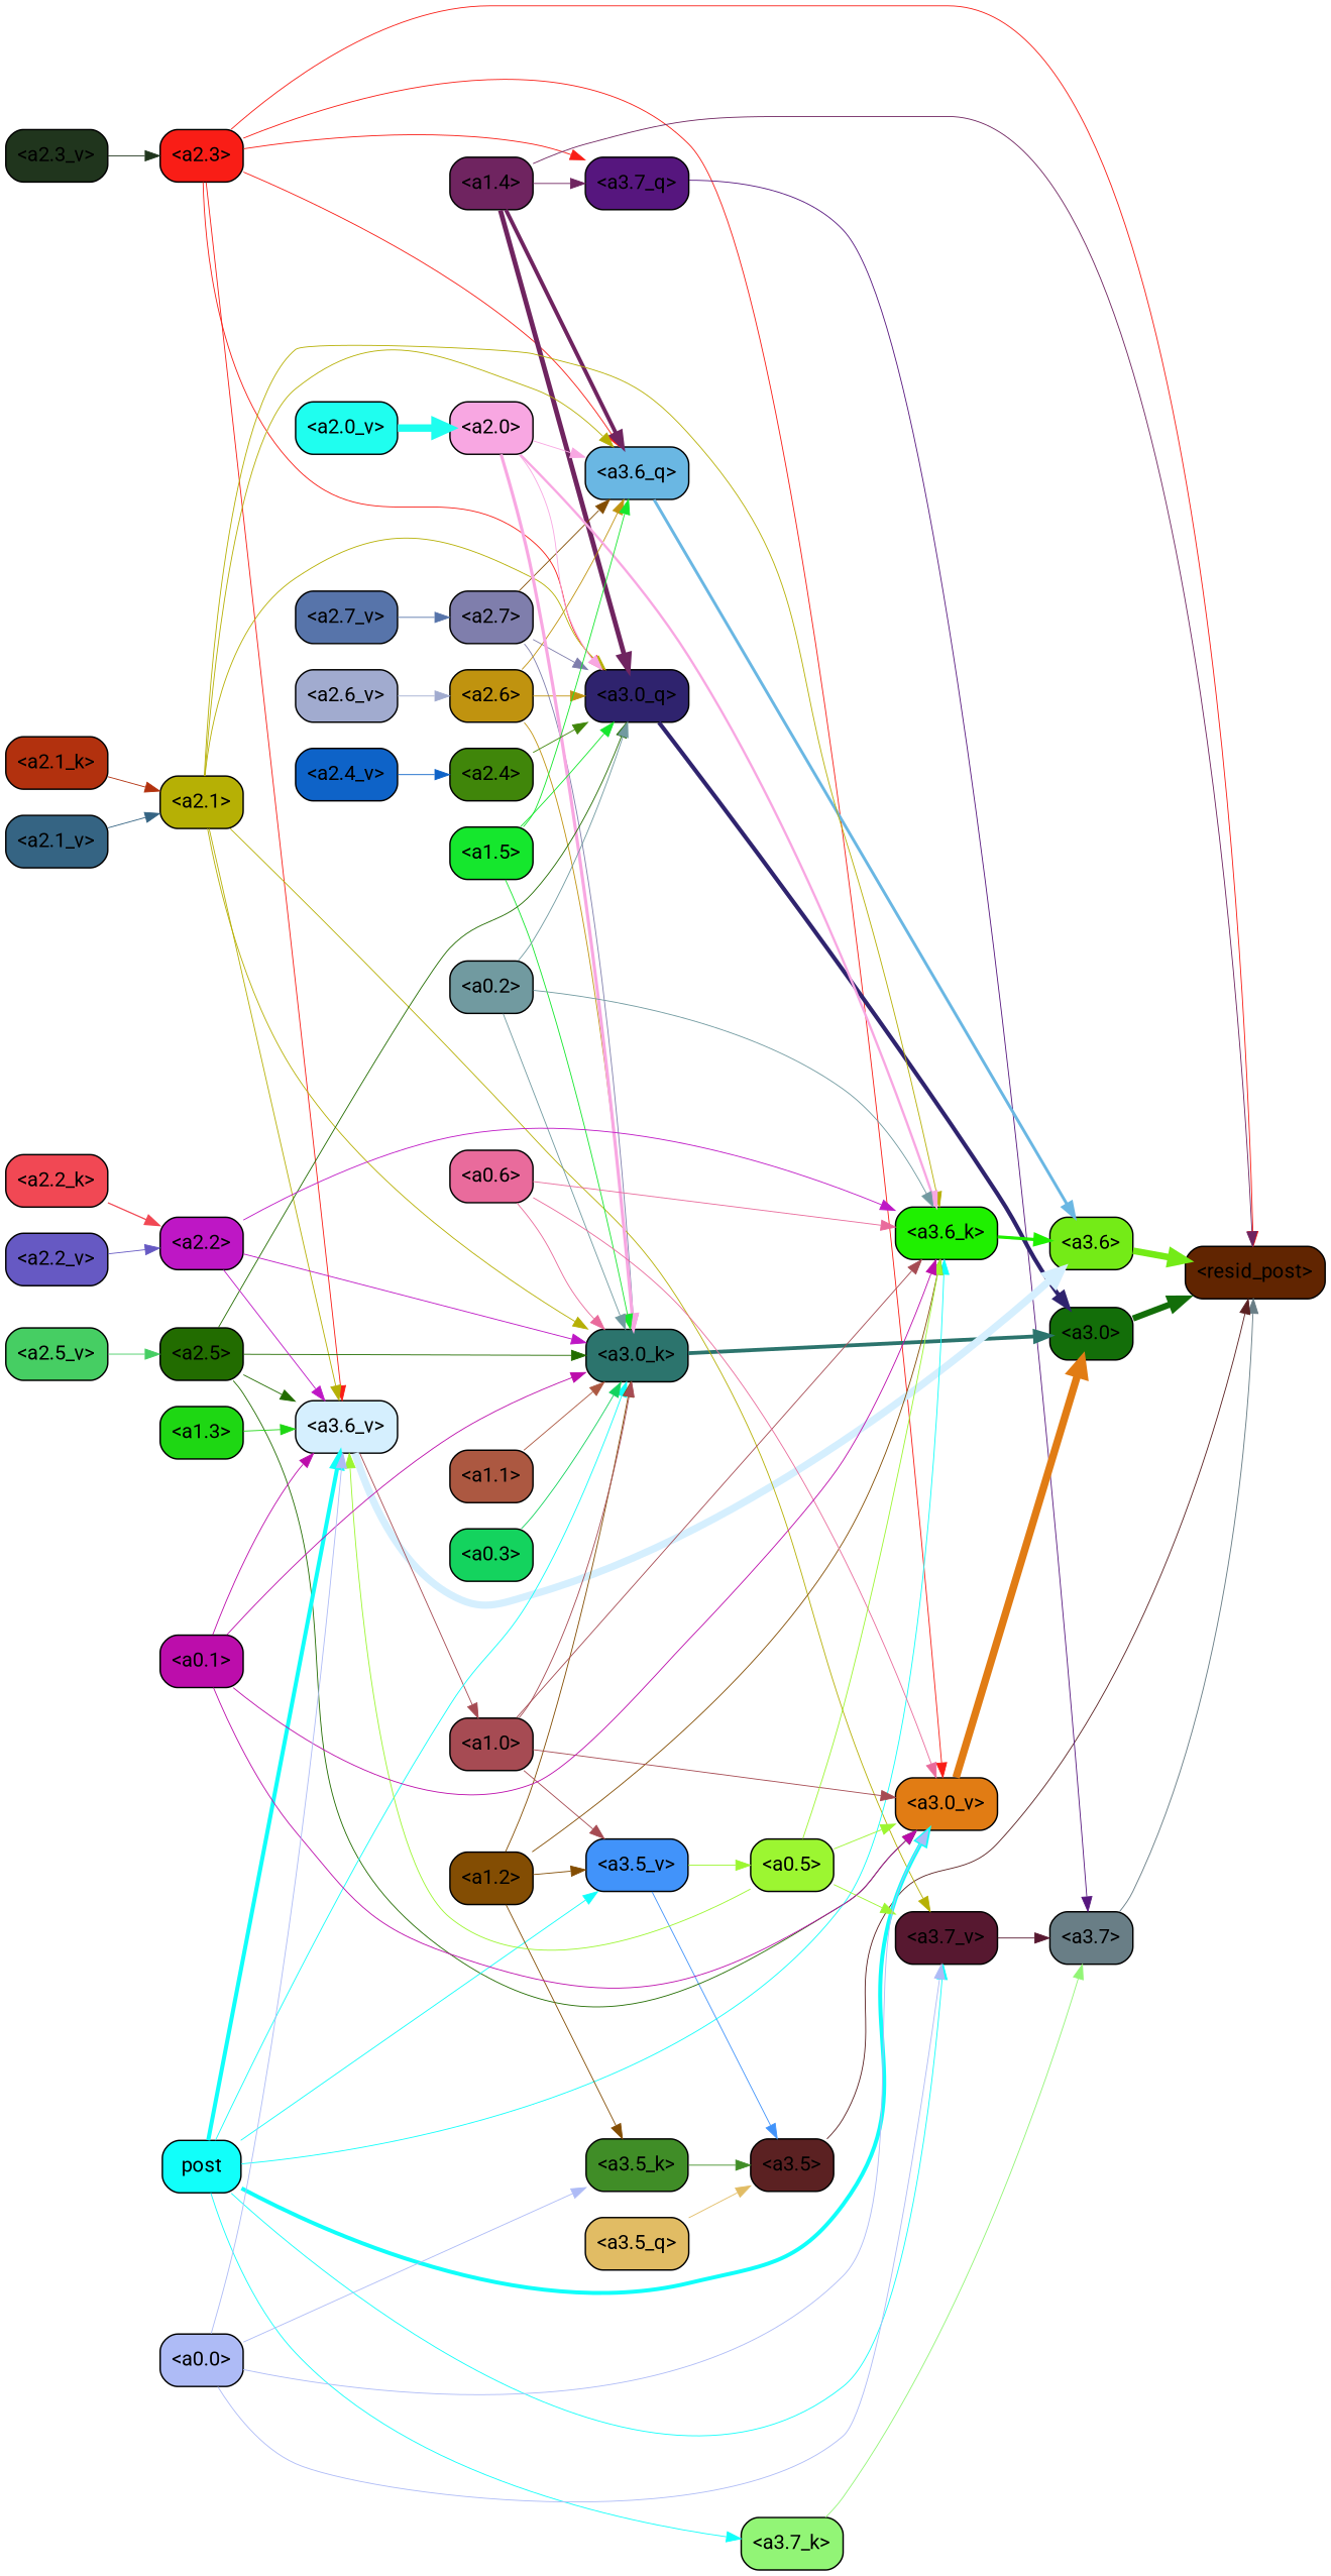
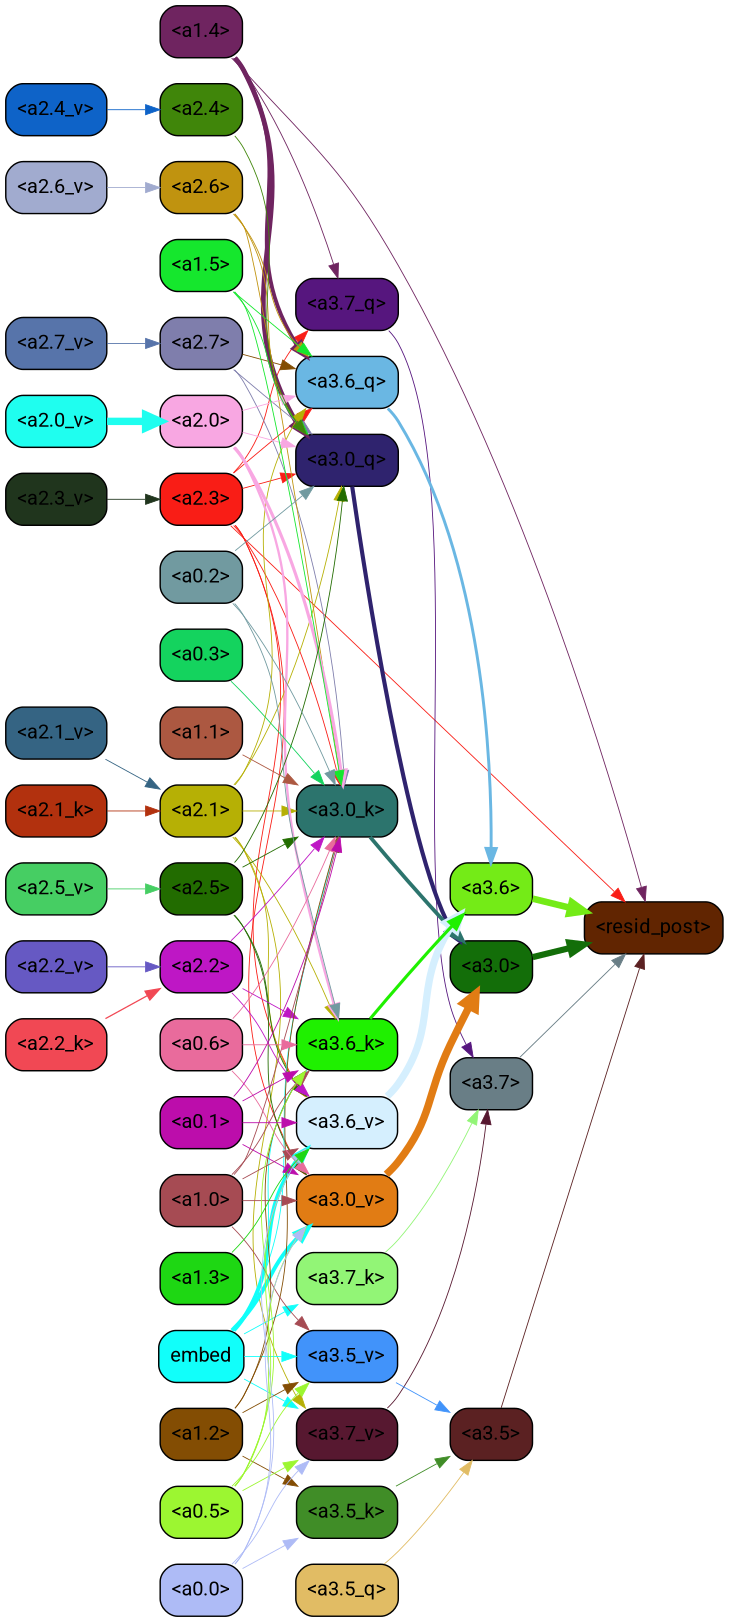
  strict digraph {
    fontname=Roboto
    rankdir=LR
    splines=true
    node [color=black fontname=Roboto shape=box style="filled, rounded"]
    edge [color="#f91d16" fontname=Roboto penwidth=0.6]
    "<a3.7>" [fillcolor="#697e86"]
    "<resid_post>" [fillcolor="#612501"]
    "<a3.6>" [fillcolor="#74eb17"]
    "<a3.5>" [fillcolor="#5b2122"]
    "<a3.0>" [fillcolor="#136e09"]
    "<a2.3>" [fillcolor="#f91d16"]
    "<a3.7_q>" [fillcolor="#56167e"]
    "<a3.6_q>" [fillcolor="#6ab7e3"]
    "<a3.0_q>" [fillcolor="#2f236e"]
    "<a3.0_k>" [fillcolor="#2c746d"]
    "<a3.6_v>" [fillcolor="#d5effe"]
    "<a3.0_v>" [fillcolor="#e17c14"]
    "<a1.4>" [fillcolor="#6f2460"]
    "<a3.5_q>" [fillcolor="#e1bc64"]
    "<a3.7_k>" [fillcolor="#92f576"]
    "<a3.6_k>" [fillcolor="#1ff000"]
    "<a3.5_k>" [fillcolor="#408d27"]
    "<a3.7_v>" [fillcolor="#571830"]
    "<a3.5_v>" [fillcolor="#4193fa"]
    "<a2.7>" [fillcolor="#7f7eac"]
    "<a2.6>" [fillcolor="#c0930f"]
    "<a2.1>" [fillcolor="#b6b005"]
    "<a2.0>" [fillcolor="#f8a7e2"]
    "<a1.5>" [fillcolor="#15e72d"]
    "<a2.5>" [fillcolor="#226c00"]
    "<a2.4>" [fillcolor="#40860a"]
    "<a0.2>" [fillcolor="#719aa0"]
-   embed [fillcolor="#11fffa" label=post]
+   embed [fillcolor="#11fffa"]
    "<a2.2>" [fillcolor="#be17c5"]
    "<a1.2>" [fillcolor="#834d03"]
    "<a1.0>" [fillcolor="#a64b53"]
    "<a0.6>" [fillcolor="#e96b9c"]
    "<a0.5>" [fillcolor="#9cf631"]
    "<a0.1>" [fillcolor="#bc0dab"]
    "<a0.0>" [fillcolor="#aebbf6"]
    "<a1.1>" [fillcolor="#ac5841"]
    "<a0.3>" [fillcolor="#14d35e"]
    "<a1.3>" [fillcolor="#1ed713"]
    "<a2.2_k>" [fillcolor="#f14854"]
    "<a2.1_k>" [fillcolor="#b2310e"]
    "<a2.7_v>" [fillcolor="#5774aa"]
    "<a2.6_v>" [fillcolor="#a1abcf"]
    "<a2.5_v>" [fillcolor="#46ce63"]
    "<a2.4_v>" [fillcolor="#0e63c8"]
    "<a2.3_v>" [fillcolor="#20351d"]
    "<a2.2_v>" [fillcolor="#6659c3"]
    "<a2.1_v>" [fillcolor="#356483"]
    "<a2.0_v>" [fillcolor="#1ffeef"]
    "<a3.7>" -> "<resid_post>" [color="#697e86" penwidth=0.6239100098609924]
    "<a3.6>" -> "<resid_post>" [color="#74eb17" penwidth=4.569062113761902]
    "<a3.5>" -> "<resid_post>" [color="#5b2122"]
    "<a3.0>" -> "<resid_post>" [color="#136e09" penwidth=4.283544182777405]
    "<a2.3>" -> "<resid_post>"
    "<a2.3>" -> "<a3.7_q>"
    "<a2.3>" -> "<a3.6_q>"
    "<a2.3>" -> "<a3.0_q>"
+   "<a2.3>" -> "<a3.0_k>"
    "<a2.3>" -> "<a3.6_v>"
    "<a2.3>" -> "<a3.0_v>"
    "<a3.7_q>" -> "<a3.7>" [color="#56167e"]
    "<a3.6_q>" -> "<a3.6>" [color="#6ab7e3" penwidth=2.03758105635643]
    "<a3.0_q>" -> "<a3.0>" [color="#2f236e" penwidth=2.8638100624084473]
    "<a3.0_k>" -> "<a3.0>" [color="#2c746d" penwidth=2.6274144649505615]
    "<a3.6_v>" -> "<a3.6>" [color="#d5effe" penwidth=5.002329230308533]
    "<a3.0_v>" -> "<a3.0>" [color="#e17c14" penwidth=5.188832879066467]
    "<a1.4>" -> "<resid_post>" [color="#6f2460"]
    "<a1.4>" -> "<a3.7_q>" [color="#6f2460"]
    "<a1.4>" -> "<a3.6_q>" [color="#6f2460" penwidth=2.6908124685287476]
    "<a1.4>" -> "<a3.0_q>" [color="#6f2460" penwidth=3.32076895236969]
    "<a3.5_q>" -> "<a3.5>" [color="#e1bc64"]
    "<a3.7_k>" -> "<a3.7>" [color="#92f576"]
    "<a3.6_k>" -> "<a3.6>" [color="#1ff000" penwidth=2.174198240041733]
    "<a3.5_k>" -> "<a3.5>" [color="#408d27"]
    "<a3.7_v>" -> "<a3.7>" [color="#571830"]
    "<a3.5_v>" -> "<a3.5>" [color="#4193fa"]
    "<a2.7>" -> "<a3.6_q>" [color="#834d03"]
    "<a2.7>" -> "<a3.0_q>" [color="#7f7eac"]
    "<a2.7>" -> "<a3.0_k>" [color="#7f7eac"]
    "<a2.6>" -> "<a3.6_q>" [color="#c0930f"]
    "<a2.6>" -> "<a3.0_q>" [color="#c0930f"]
    "<a2.6>" -> "<a3.0_k>" [color="#c0930f"]
    "<a2.1>" -> "<a3.6_q>" [color="#b6b005"]
    "<a2.1>" -> "<a3.0_q>" [color="#b6b005"]
    "<a2.1>" -> "<a3.0_k>" [color="#b6b005"]
    "<a2.1>" -> "<a3.6_v>" [color="#b6b005"]
    "<a2.1>" -> "<a3.6_k>" [color="#b6b005"]
    "<a2.1>" -> "<a3.7_v>" [color="#b6b005"]
    "<a2.0>" -> "<a3.6_q>" [color="#f8a7e2"]
    "<a2.0>" -> "<a3.0_q>" [color="#f8a7e2"]
    "<a2.0>" -> "<a3.0_k>" [color="#f8a7e2" penwidth=2.182972814887762]
    "<a2.0>" -> "<a3.6_k>" [color="#f8a7e2" penwidth=1.6254686117172241]
    "<a1.5>" -> "<a3.6_q>" [color="#15e72d"]
    "<a1.5>" -> "<a3.0_q>" [color="#15e72d"]
    "<a1.5>" -> "<a3.0_k>" [color="#15e72d"]
    "<a2.5>" -> "<a3.0_q>" [color="#226c00"]
    "<a2.5>" -> "<a3.0_k>" [color="#226c00"]
    "<a2.5>" -> "<a3.6_v>" [color="#226c00"]
    "<a2.5>" -> "<a3.0_v>" [color="#226c00"]
    "<a2.4>" -> "<a3.0_q>" [color="#40860a"]
    "<a0.2>" -> "<a3.0_q>" [color="#719aa0"]
    "<a0.2>" -> "<a3.0_k>" [color="#719aa0"]
    "<a0.2>" -> "<a3.6_k>" [color="#719aa0"]
    embed -> "<a3.0_k>" [color="#11fffa"]
    embed -> "<a3.6_v>" [color="#11fffa" penwidth=2.809220314025879]
    embed -> "<a3.0_v>" [color="#11fffa" penwidth=2.754121422767639]
    embed -> "<a3.7_k>" [color="#11fffa"]
    embed -> "<a3.6_k>" [color="#11fffa"]
    embed -> "<a3.7_v>" [color="#11fffa"]
    embed -> "<a3.5_v>" [color="#11fffa"]
    "<a2.2>" -> "<a3.0_k>" [color="#be17c5" penwidth=0.6065438985824585]
    "<a2.2>" -> "<a3.6_v>" [color="#be17c5"]
    "<a2.2>" -> "<a3.6_k>" [color="#be17c5"]
    "<a1.2>" -> "<a3.0_k>" [color="#834d03"]
    "<a1.2>" -> "<a3.6_k>" [color="#834d03"]
    "<a1.2>" -> "<a3.5_k>" [color="#834d03"]
    "<a1.2>" -> "<a3.5_v>" [color="#834d03"]
    "<a1.0>" -> "<a3.0_k>" [color="#a64b53"]
-   "<a3.6_v>" -> "<a1.0>" [color="#a64b53"]
+   "<a1.0>" -> "<a3.6_v>" [color="#a64b53"]
    "<a1.0>" -> "<a3.0_v>" [color="#a64b53"]
    "<a1.0>" -> "<a3.6_k>" [color="#a64b53"]
    "<a1.0>" -> "<a3.5_v>" [color="#a64b53"]
    "<a0.6>" -> "<a3.0_k>" [color="#e96b9c"]
    "<a0.6>" -> "<a3.0_v>" [color="#e96b9c"]
    "<a0.6>" -> "<a3.6_k>" [color="#e96b9c"]
    "<a0.5>" -> "<a3.6_v>" [color="#9cf631"]
    "<a0.5>" -> "<a3.0_v>" [color="#9cf631" penwidth=0.6120390892028809]
    "<a0.5>" -> "<a3.6_k>" [color="#9cf631"]
    "<a0.5>" -> "<a3.7_v>" [color="#9cf631"]
-   "<a3.5_v>" -> "<a0.5>" [color="#9cf631"]
+   "<a0.5>" -> "<a3.5_v>" [color="#9cf631"]
    "<a0.1>" -> "<a3.0_k>" [color="#bc0dab"]
    "<a0.1>" -> "<a3.6_v>" [color="#bc0dab"]
    "<a0.1>" -> "<a3.0_v>" [color="#bc0dab"]
    "<a0.1>" -> "<a3.6_k>" [color="#bc0dab"]
    "<a0.0>" -> "<a3.6_v>" [color="#aebbf6"]
    "<a0.0>" -> "<a3.0_v>" [color="#aebbf6"]
    "<a0.0>" -> "<a3.5_k>" [color="#aebbf6"]
    "<a0.0>" -> "<a3.7_v>" [color="#aebbf6"]
    "<a1.1>" -> "<a3.0_k>" [color="#ac5841"]
    "<a0.3>" -> "<a3.0_k>" [color="#14d35e"]
    "<a1.3>" -> "<a3.6_v>" [color="#1ed713"]
    "<a2.2_k>" -> "<a2.2>" [color="#f14854" penwidth=0.87534499168396]
    "<a2.1_k>" -> "<a2.1>" [color="#b2310e"]
    "<a2.7_v>" -> "<a2.7>" [color="#5774aa"]
    "<a2.6_v>" -> "<a2.6>" [color="#a1abcf"]
    "<a2.5_v>" -> "<a2.5>" [color="#46ce63"]
    "<a2.4_v>" -> "<a2.4>" [color="#0e63c8"]
    "<a2.3_v>" -> "<a2.3>" [color="#20351d"]
    "<a2.2_v>" -> "<a2.2>" [color="#6659c3"]
    "<a2.1_v>" -> "<a2.1>" [color="#356483"]
    "<a2.0_v>" -> "<a2.0>" [color="#1ffeef" penwidth=5.12138295173645]
  }
